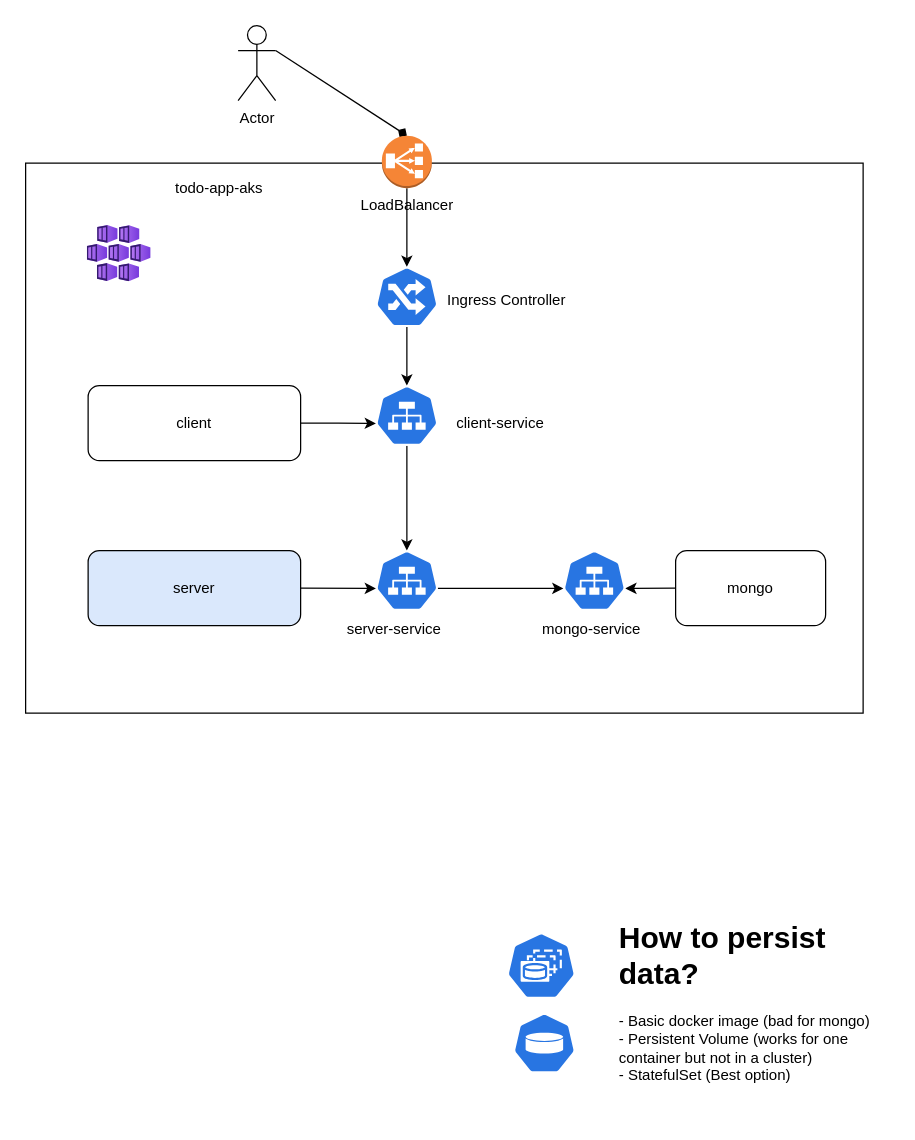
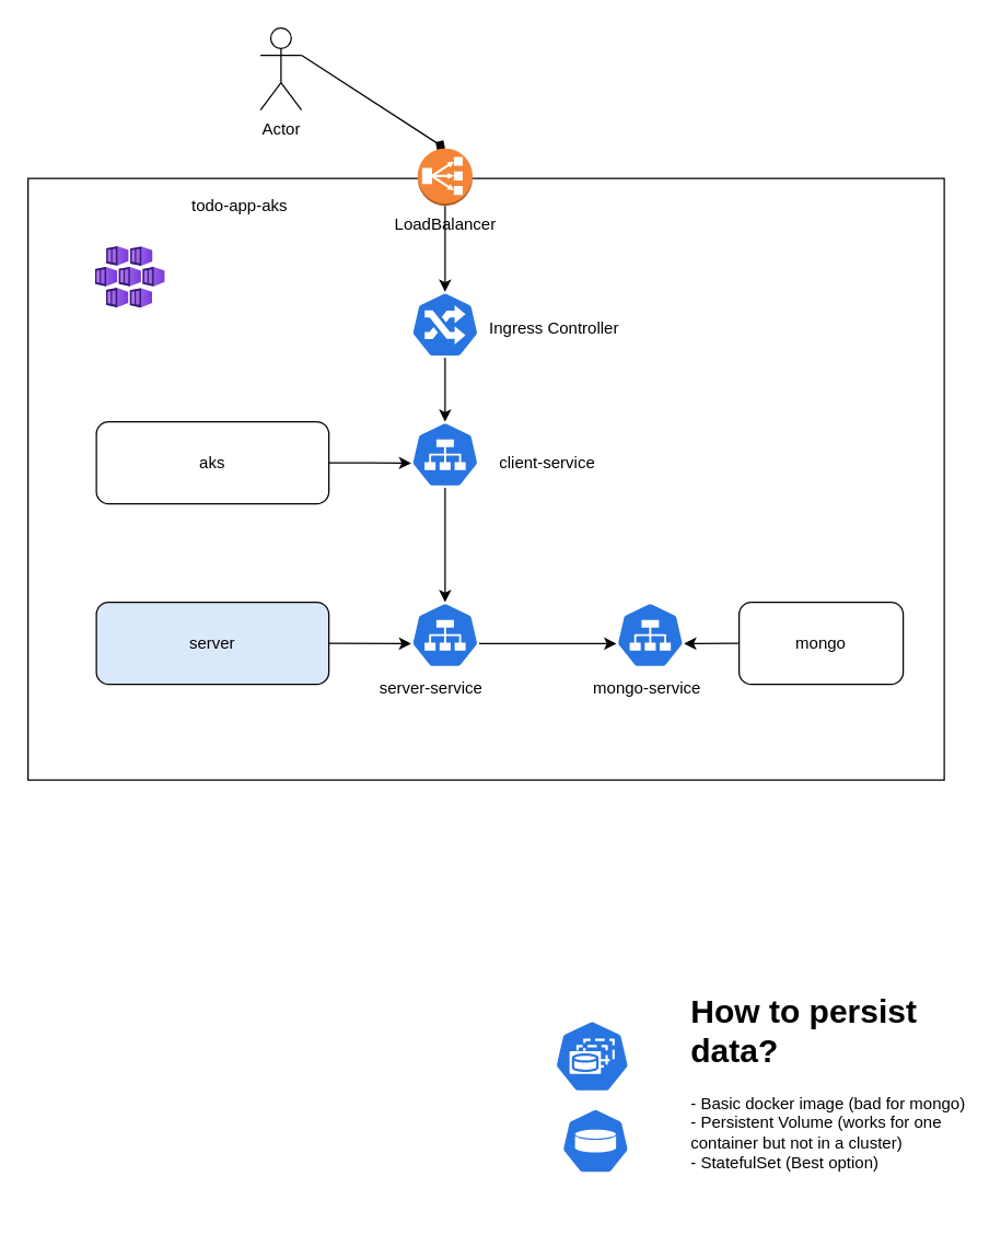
  <mxCell id="0" />
  <mxCell id="1" parent="0" />
  <mxCell id="2" value="" style="rounded=0;whiteSpace=wrap;html=1;" parent="1" vertex="1"><mxGeometry x="20" y="130" width="670" height="440" as="geometry" /></mxCell>
  <mxCell id="3" style="edgeStyle=orthogonalEdgeStyle;rounded=0;orthogonalLoop=1;jettySize=auto;html=1;exitX=1;exitY=0.5;exitDx=0;exitDy=0;entryX=0.005;entryY=0.63;entryDx=0;entryDy=0;entryPerimeter=0;" parent="1" source="4" target="12" edge="1"><mxGeometry relative="1" as="geometry" /></mxCell>
- <mxCell id="4" value="client" style="rounded=1;whiteSpace=wrap;html=1;" parent="1" vertex="1"><mxGeometry x="70" y="308" width="170" height="60" as="geometry" /></mxCell>
+ <mxCell id="4" value="aks" style="rounded=1;whiteSpace=wrap;html=1;" parent="1" vertex="1"><mxGeometry x="70" y="308" width="170" height="60" as="geometry" /></mxCell>
  <mxCell id="5" style="edgeStyle=none;html=1;exitX=1;exitY=0.5;exitDx=0;exitDy=0;entryX=0.005;entryY=0.63;entryDx=0;entryDy=0;entryPerimeter=0;" parent="1" source="6" target="14" edge="1"><mxGeometry relative="1" as="geometry" /></mxCell>
  <mxCell id="6" value="server" style="rounded=1;whiteSpace=wrap;html=1;fillColor=#dae8fc;" parent="1" vertex="1"><mxGeometry x="70" y="440" width="170" height="60" as="geometry" /></mxCell>
  <mxCell id="7" style="edgeStyle=none;html=1;exitX=0;exitY=0.5;exitDx=0;exitDy=0;entryX=0.995;entryY=0.63;entryDx=0;entryDy=0;entryPerimeter=0;" parent="1" source="8" target="26" edge="1"><mxGeometry relative="1" as="geometry" /></mxCell>
  <mxCell id="8" value="mongo" style="rounded=1;whiteSpace=wrap;html=1;" parent="1" vertex="1"><mxGeometry x="540" y="440" width="120" height="60" as="geometry" /></mxCell>
  <mxCell id="9" value="todo-app-aks" style="text;html=1;strokeColor=none;fillColor=none;align=center;verticalAlign=middle;whiteSpace=wrap;rounded=0;" parent="1" vertex="1"><mxGeometry x="120" y="135" width="110" height="30" as="geometry" /></mxCell>
  <mxCell id="10" value="" style="aspect=fixed;html=1;points=[];align=center;image;fontSize=12;image=img/lib/azure2/containers/Kubernetes_Services.svg;" parent="1" vertex="1"><mxGeometry x="69.49" y="180" width="51.01" height="45" as="geometry" /></mxCell>
  <mxCell id="11" style="edgeStyle=orthogonalEdgeStyle;rounded=0;orthogonalLoop=1;jettySize=auto;html=1;exitX=0.5;exitY=1;exitDx=0;exitDy=0;exitPerimeter=0;entryX=0.5;entryY=0;entryDx=0;entryDy=0;entryPerimeter=0;" parent="1" source="12" target="14" edge="1"><mxGeometry relative="1" as="geometry" /></mxCell>
  <mxCell id="12" value="" style="sketch=0;html=1;dashed=0;whitespace=wrap;fillColor=#2875E2;strokeColor=#ffffff;points=[[0.005,0.63,0],[0.1,0.2,0],[0.9,0.2,0],[0.5,0,0],[0.995,0.63,0],[0.72,0.99,0],[0.5,1,0],[0.28,0.99,0]];shape=mxgraph.kubernetes.icon;prIcon=svc" parent="1" vertex="1"><mxGeometry x="300" y="308" width="50" height="48" as="geometry" /></mxCell>
  <mxCell id="13" style="edgeStyle=orthogonalEdgeStyle;rounded=0;orthogonalLoop=1;jettySize=auto;html=1;exitX=0.995;exitY=0.63;exitDx=0;exitDy=0;exitPerimeter=0;entryX=0.005;entryY=0.63;entryDx=0;entryDy=0;entryPerimeter=0;" parent="1" source="14" target="26" edge="1"><mxGeometry relative="1" as="geometry"><Array as="points"><mxPoint x="440" y="470" /><mxPoint x="440" y="470" /></Array></mxGeometry></mxCell>
  <mxCell id="14" value="" style="sketch=0;html=1;dashed=0;whitespace=wrap;fillColor=#2875E2;strokeColor=#ffffff;points=[[0.005,0.63,0],[0.1,0.2,0],[0.9,0.2,0],[0.5,0,0],[0.995,0.63,0],[0.72,0.99,0],[0.5,1,0],[0.28,0.99,0]];shape=mxgraph.kubernetes.icon;prIcon=svc" parent="1" vertex="1"><mxGeometry x="300" y="440" width="50" height="48" as="geometry" /></mxCell>
  <mxCell id="15" value="client-service" style="text;html=1;strokeColor=none;fillColor=none;align=center;verticalAlign=middle;whiteSpace=wrap;rounded=0;" parent="1" vertex="1"><mxGeometry x="345" y="323" width="110" height="30" as="geometry" /></mxCell>
  <mxCell id="16" value="mongo-service" style="text;html=1;strokeColor=none;fillColor=none;align=center;verticalAlign=middle;whiteSpace=wrap;rounded=0;" parent="1" vertex="1"><mxGeometry x="417.5" y="488" width="110" height="30" as="geometry" /></mxCell>
  <mxCell id="17" value="" style="sketch=0;html=1;dashed=0;whitespace=wrap;fillColor=#2875E2;strokeColor=#ffffff;points=[[0.005,0.63,0],[0.1,0.2,0],[0.9,0.2,0],[0.5,0,0],[0.995,0.63,0],[0.72,0.99,0],[0.5,1,0],[0.28,0.99,0]];shape=mxgraph.kubernetes.icon;prIcon=sts" parent="1" vertex="1"><mxGeometry x="405" y="740" width="55" height="64" as="geometry" /></mxCell>
  <mxCell id="18" style="edgeStyle=orthogonalEdgeStyle;rounded=0;orthogonalLoop=1;jettySize=auto;html=1;exitX=0.5;exitY=1;exitDx=0;exitDy=0;exitPerimeter=0;entryX=0.5;entryY=0;entryDx=0;entryDy=0;entryPerimeter=0;" parent="1" source="19" target="12" edge="1"><mxGeometry relative="1" as="geometry" /></mxCell>
  <mxCell id="19" value="" style="sketch=0;html=1;dashed=0;whitespace=wrap;fillColor=#2875E2;strokeColor=#ffffff;points=[[0.005,0.63,0],[0.1,0.2,0],[0.9,0.2,0],[0.5,0,0],[0.995,0.63,0],[0.72,0.99,0],[0.5,1,0],[0.28,0.99,0]];shape=mxgraph.kubernetes.icon;prIcon=ing" parent="1" vertex="1"><mxGeometry x="300" y="213" width="50" height="48" as="geometry" /></mxCell>
  <mxCell id="20" value="Ingress Controller" style="text;html=1;strokeColor=none;fillColor=none;align=center;verticalAlign=middle;whiteSpace=wrap;rounded=0;" parent="1" vertex="1"><mxGeometry x="350" y="225" width="110" height="30" as="geometry" /></mxCell>
  <mxCell id="21" style="edgeStyle=none;html=1;exitX=1;exitY=0.333;exitDx=0;exitDy=0;exitPerimeter=0;entryX=0.5;entryY=0;entryDx=0;entryDy=0;entryPerimeter=0;endArrow=diamond;" parent="1" source="22" target="29" edge="1"><mxGeometry relative="1" as="geometry" /></mxCell>
  <mxCell id="22" value="Actor" style="shape=umlActor;verticalLabelPosition=bottom;verticalAlign=top;html=1;outlineConnect=0;" parent="1" vertex="1"><mxGeometry x="190" y="20" width="30" height="60" as="geometry" /></mxCell>
  <mxCell id="23" style="edgeStyle=orthogonalEdgeStyle;rounded=0;orthogonalLoop=1;jettySize=auto;html=1;exitX=0.5;exitY=1;exitDx=0;exitDy=0;" parent="1" edge="1"><mxGeometry relative="1" as="geometry"><mxPoint x="80" y="668" as="sourcePoint" /><mxPoint x="80" y="668" as="targetPoint" /></mxGeometry></mxCell>
  <mxCell id="24" value="" style="sketch=0;html=1;dashed=0;whitespace=wrap;fillColor=#2875E2;strokeColor=#ffffff;points=[[0.005,0.63,0],[0.1,0.2,0],[0.9,0.2,0],[0.5,0,0],[0.995,0.63,0],[0.72,0.99,0],[0.5,1,0],[0.28,0.99,0]];shape=mxgraph.kubernetes.icon;prIcon=pv" parent="1" vertex="1"><mxGeometry x="410" y="810" width="50" height="48" as="geometry" /></mxCell>
- <mxCell id="25" value="&lt;h1&gt;How to persist data?&lt;/h1&gt;&lt;div&gt;- Basic docker image (bad for mongo)&lt;/div&gt;&lt;div&gt;- Persistent Volume (works for one container but not in a cluster)&lt;/div&gt;&lt;div&gt;- StatefulSet (Best option)&lt;/div&gt;" style="text;html=1;strokeColor=none;fillColor=none;spacing=5;spacingTop=-20;whiteSpace=wrap;overflow=hidden;rounded=0;" parent="1" vertex="1"><mxGeometry x="490" y="730" width="220" height="160" as="geometry" /></mxCell>
+ <mxCell id="25" value="&lt;h1&gt;How to persist data?&lt;/h1&gt;&lt;div&gt;- Basic docker image (bad for mongo)&lt;/div&gt;&lt;div&gt;- Persistent Volume (works for one container but not in a cluster)&lt;/div&gt;&lt;div&gt;- StatefulSet (Best option)&lt;/div&gt;" style="text;html=1;strokeColor=none;fillColor=none;spacing=5;spacingTop=-20;whiteSpace=wrap;overflow=hidden;rounded=0;" parent="1" vertex="1"><mxGeometry x="500" y="720" width="220" height="160" as="geometry" /></mxCell>
  <mxCell id="26" value="" style="sketch=0;html=1;dashed=0;whitespace=wrap;fillColor=#2875E2;strokeColor=#ffffff;points=[[0.005,0.63,0],[0.1,0.2,0],[0.9,0.2,0],[0.5,0,0],[0.995,0.63,0],[0.72,0.99,0],[0.5,1,0],[0.28,0.99,0]];shape=mxgraph.kubernetes.icon;prIcon=svc" parent="1" vertex="1"><mxGeometry x="450" y="440" width="50" height="48" as="geometry" /></mxCell>
  <mxCell id="27" value="server-service" style="text;html=1;strokeColor=none;fillColor=none;align=center;verticalAlign=middle;whiteSpace=wrap;rounded=0;" parent="1" vertex="1"><mxGeometry x="260" y="488" width="110" height="30" as="geometry" /></mxCell>
  <mxCell id="28" style="edgeStyle=none;html=1;exitX=0.5;exitY=1;exitDx=0;exitDy=0;exitPerimeter=0;entryX=0.5;entryY=0;entryDx=0;entryDy=0;entryPerimeter=0;" parent="1" source="29" target="19" edge="1"><mxGeometry relative="1" as="geometry" /></mxCell>
  <mxCell id="29" value="LoadBalancer" style="outlineConnect=0;dashed=0;verticalLabelPosition=bottom;verticalAlign=top;align=center;html=1;shape=mxgraph.aws3.classic_load_balancer;fillColor=#F58536;gradientColor=none;" parent="1" vertex="1"><mxGeometry x="305" y="108" width="40" height="42" as="geometry" /></mxCell>
